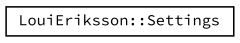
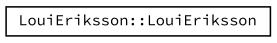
  digraph {
    rankdir=LR
    fontname="Source Code Pro"
-   n1 [color=black fillcolor=white fontname="Source Code Pro" fontsize=10 height=0.2 label="LouiEriksson::Settings" shape=record style=filled width=0.4]
+   n1 [color=black fillcolor=white fontname="Source Code Pro" fontsize=10 height=0.2 label="LouiEriksson::LouiEriksson" shape=record style=filled width=0.4]
  }
